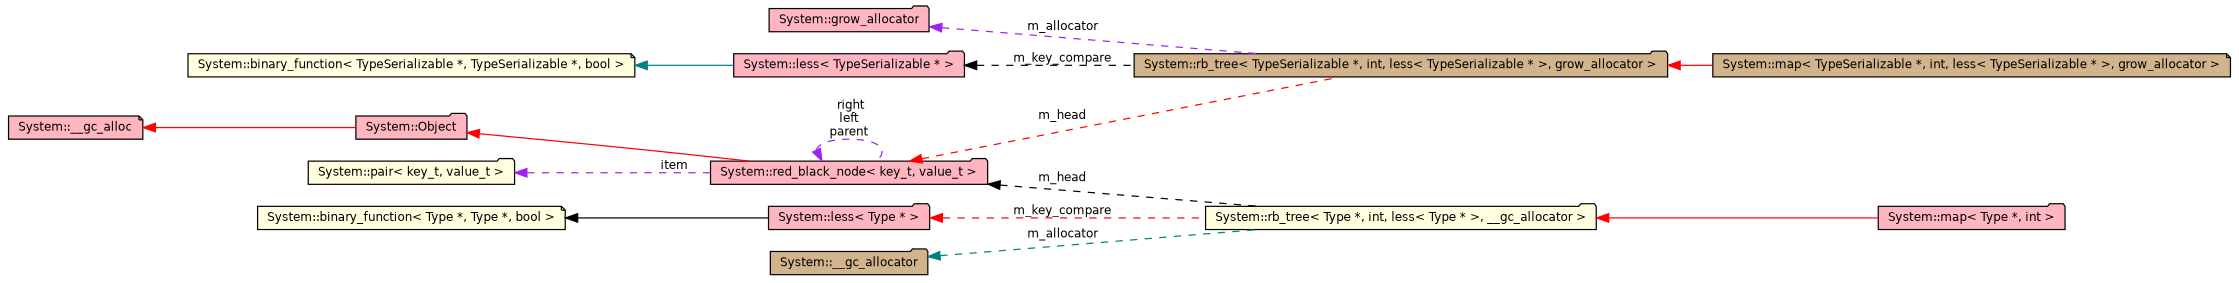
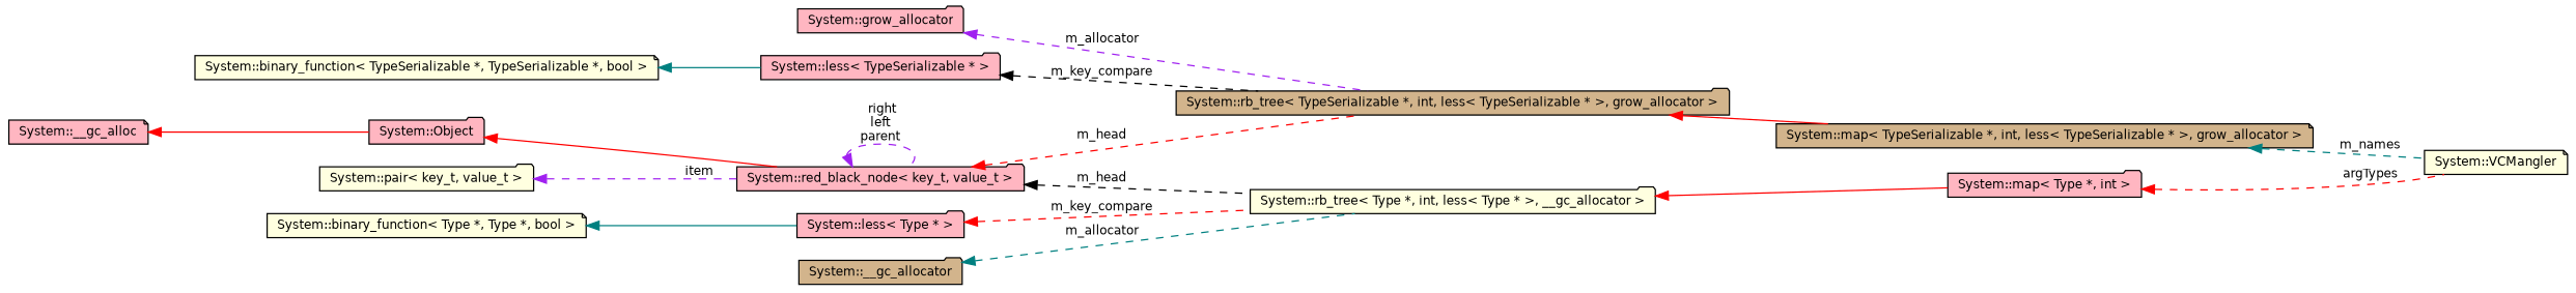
  digraph {
    rankdir=LR
    node [color=black fillcolor=lightpink fontname=Helvetica fontsize=10 shape=folder style=filled]
    edge [color=red dir=back fontname=Helvetica fontsize=10 labelfontname=Helvetica labelfontsize=10 style=dashed]
+   n1 [fillcolor=lightyellow fontcolor=black height=0.2 label="System::VCMangler" shape=note width=0.4]
    n2 [fillcolor=tan height=0.2 label="System::map\< TypeSerializable *, int, less\< TypeSerializable * \>, grow_allocator \>" shape=note width=0.4]
    n3 [fillcolor=tan height=0.2 label="System::rb_tree\< TypeSerializable *, int, less\< TypeSerializable * \>, grow_allocator \>" width=0.4]
    n4 [height=0.2 label="System::grow_allocator" width=0.4]
    n5 [height=0.2 label="System::less\< TypeSerializable * \>" width=0.4]
    n6 [fillcolor=lightyellow height=0.2 label="System::binary_function\< TypeSerializable *, TypeSerializable *, bool \>" shape=note width=0.4]
    n7 [height=0.2 label="System::red_black_node\< key_t, value_t \>" width=0.4]
    n8 [fillcolor=lightyellow height=0.2 label="System::rb_tree\< Type *, int, less\< Type * \>, __gc_allocator \>" width=0.4]
    n9 [height=0.2 label="System::map\< Type *, int \>" width=0.4]
    n10 [height=0.2 label="System::Object" width=0.4]
    n11 [height=0.2 label="System::__gc_alloc" shape=note width=0.4]
    n12 [fillcolor=lightyellow height=0.2 label="System::pair\< key_t, value_t \>" width=0.4]
    n13 [fillcolor=tan height=0.2 label="System::__gc_allocator" width=0.4]
    n14 [height=0.2 label="System::less\< Type * \>" width=0.4]
    n15 [fillcolor=lightyellow height=0.2 label="System::binary_function\< Type *, Type *, bool \>" shape=note width=0.4]
+   n2 -> n1 [color=teal label=" m_names"]
    n3 -> n2 [style=solid]
    n4 -> n3 [color=purple label=" m_allocator"]
    n5 -> n3 [color=black label=" m_key_compare"]
    n6 -> n5 [color=teal style=solid]
    n7 -> n3 [label=" m_head"]
    n7 -> n7 [color=purple label=" right\nleft\nparent"]
    n7 -> n8 [color=black label=" m_head"]
    n8 -> n9 [style=solid]
+   n9 -> n1 [label=" argTypes"]
    n10 -> n7 [style=solid]
    n11 -> n10 [style=solid]
    n12 -> n7 [color=purple label=" item"]
    n13 -> n8 [color=teal label=" m_allocator"]
    n14 -> n8 [label=" m_key_compare"]
-   n15 -> n14 [color=black style=solid]
+   n15 -> n14 [color=teal style=solid]
  }
